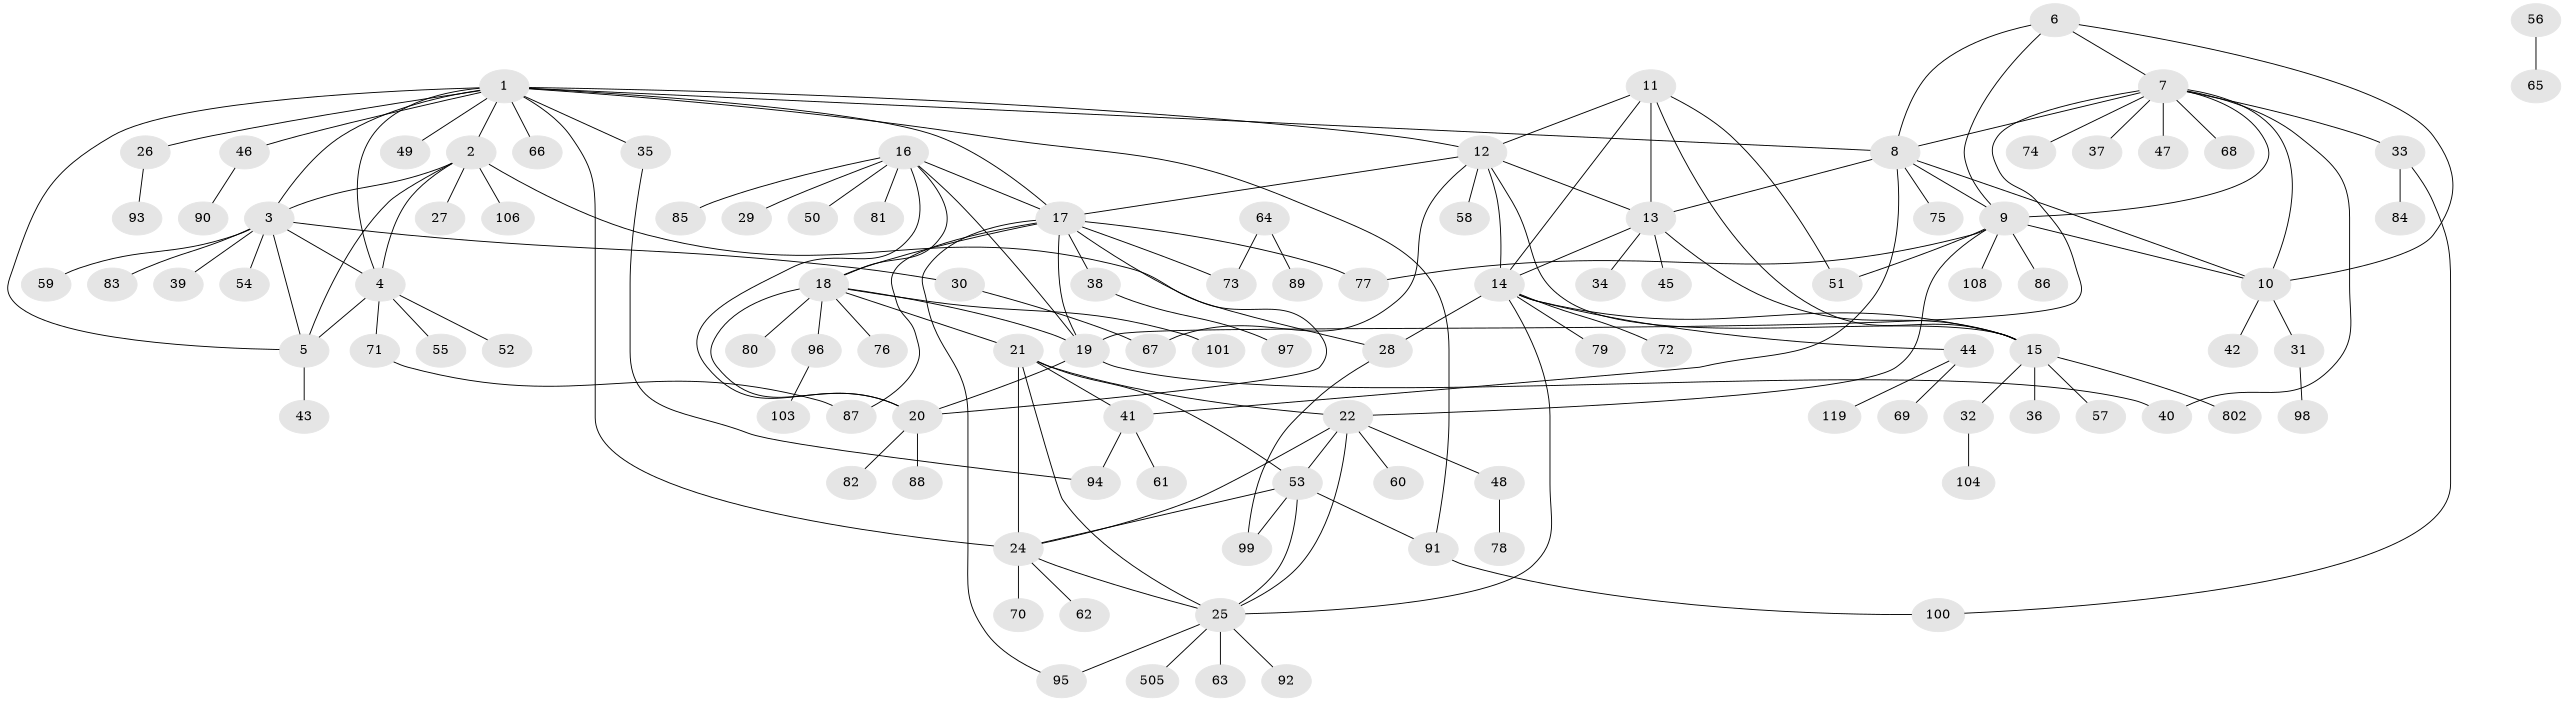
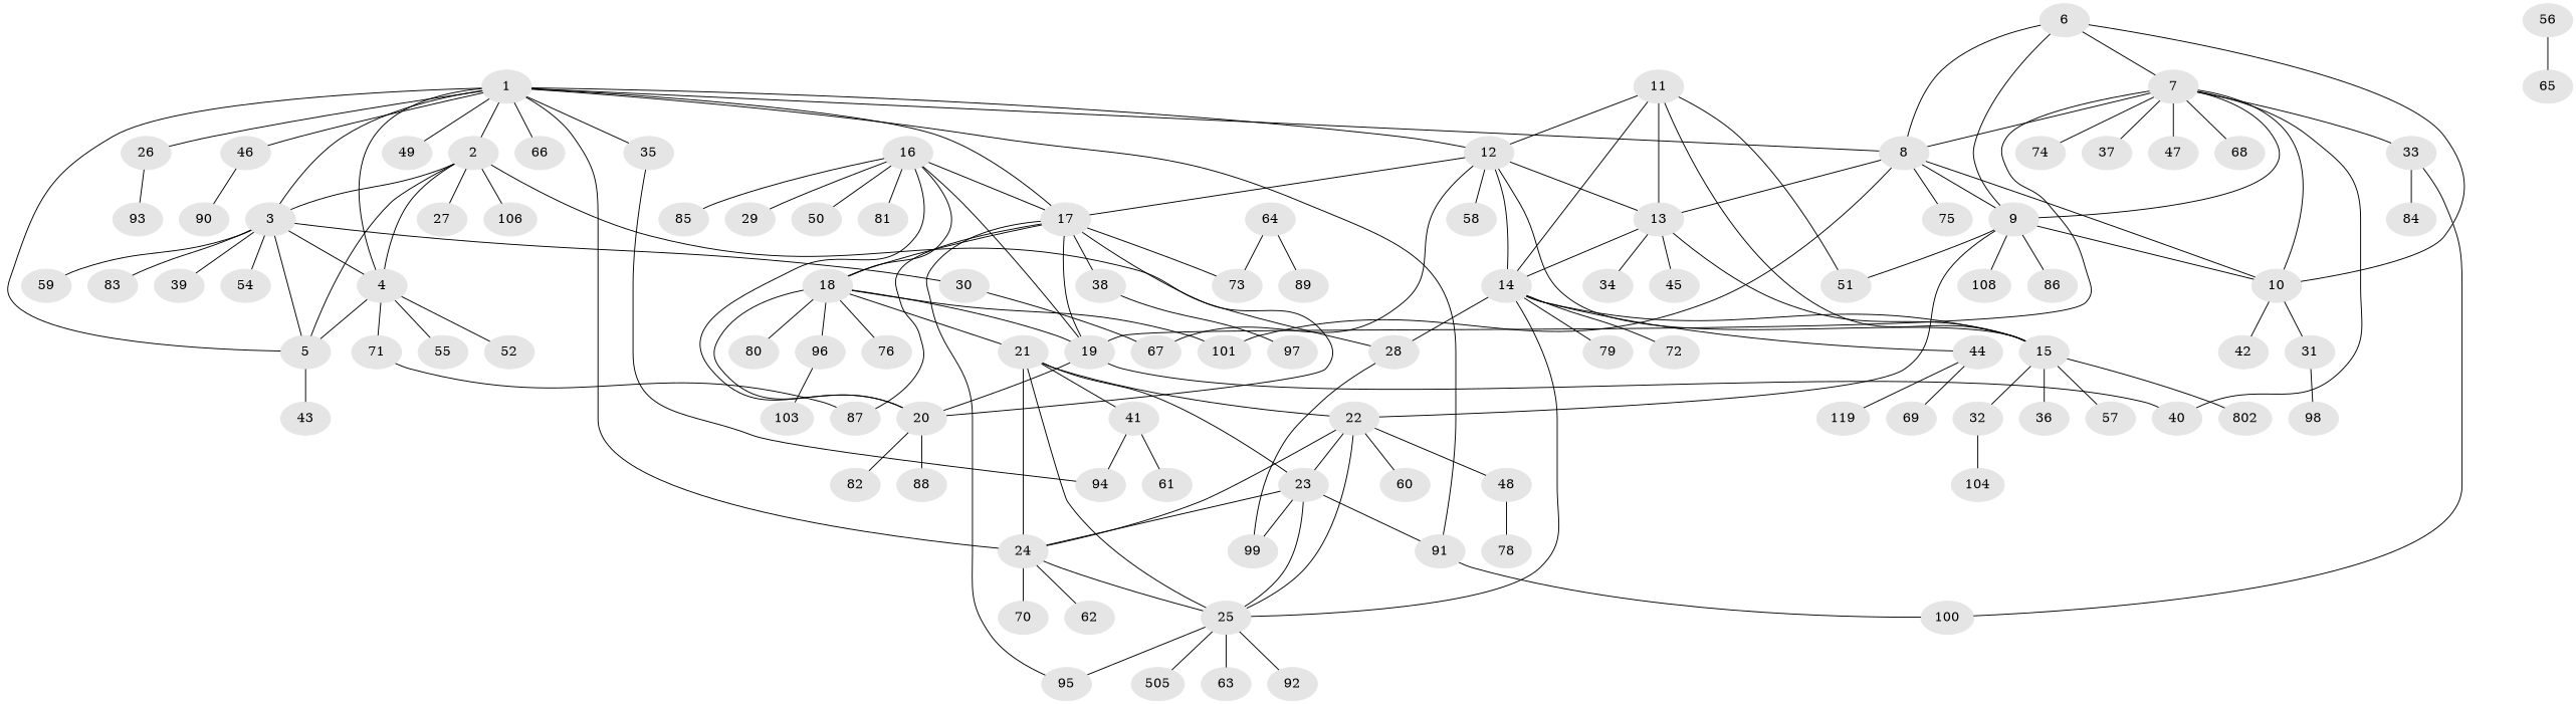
  graph {
    node [color=gray90 style=filled]
    1
    2
    3
    4
    5
    8
    12
    17
    24
    26
    35
    46
    49
    66
    91
    28
    27
    106
    30
    39
    54
    59
    83
    52
    55
    71
    43
    9
    10
    13
    41
    75
    14
    15
    58
    67
    19
-   77
    18
    20
    38
    73
    87
    95
    25
    62
    70
    93
    99
    94
    90
    100
    6
    7
    33
    37
    40
    47
    68
    74
    22
    51
    86
    108
    31
    42
    84
    34
    45
    61
-   23 [label=53]
+   23
    48
    60
    98
    11
    44
    72
    79
    32
    36
    57
    n82 [label=802]
    63
    92
    n85 [label=505]
    69
    n87 [label=119]
    104
    16
    29
    50
    81
    85
    21
    76
    80
    96
    101
    82
    88
    97
    103
    78
    56
    65
    64
    89
    1 -- 2
    1 -- 3
    1 -- 4
    1 -- 5
    1 -- 8
    1 -- 12
    1 -- 17
    1 -- 24
    1 -- 26
    1 -- 35
    1 -- 46
    1 -- 49
    1 -- 66
    1 -- 91
    2 -- 3
    2 -- 4
    2 -- 5
    2 -- 28
    2 -- 27
    2 -- 106
    3 -- 4
    3 -- 5
    3 -- 30
    3 -- 39
    3 -- 54
    3 -- 59
    3 -- 83
    4 -- 5
    4 -- 52
    4 -- 55
    4 -- 71
    5 -- 43
    8 -- 9
    8 -- 10
    8 -- 13
-   8 -- 41
+   8 -- 101
    8 -- 75
    12 -- 17
    12 -- 13
    12 -- 14
    12 -- 15
    12 -- 58
    12 -- 67
    17 -- 19
-   17 -- 77
    17 -- 18
    17 -- 20
    17 -- 38
    17 -- 73
    17 -- 87
    17 -- 95
    24 -- 25
    24 -- 62
    24 -- 70
    26 -- 93
    35 -- 94
    46 -- 90
    91 -- 100
    28 -- 99
    30 -- 67
    71 -- 87
    9 -- 10
-   9 -- 77
    9 -- 22
    9 -- 51
    9 -- 86
    9 -- 108
    10 -- 31
    10 -- 42
    13 -- 14
    13 -- 15
    13 -- 34
    13 -- 45
    41 -- 94
    41 -- 61
    14 -- 28
    14 -- 15
    14 -- 25
    14 -- 44
    14 -- 72
    14 -- 79
    15 -- 32
    15 -- 36
    15 -- 57
    15 -- n82
    19 -- 20
    19 -- 40
    18 -- 19
    18 -- 20
    18 -- 21
    18 -- 76
    18 -- 80
    18 -- 96
    18 -- 101
    20 -- 82
    20 -- 88
    38 -- 97
    25 -- 95
    25 -- 63
    25 -- 92
    25 -- n85
    6 -- 8
    6 -- 9
    6 -- 10
    6 -- 7
    7 -- 8
    7 -- 9
    7 -- 10
    7 -- 19
    7 -- 33
    7 -- 37
    7 -- 40
    7 -- 47
    7 -- 68
    7 -- 74
    33 -- 100
    33 -- 84
    22 -- 24
    22 -- 25
    22 -- 23
    22 -- 48
    22 -- 60
    31 -- 98
    23 -- 24
    23 -- 91
    23 -- 25
    23 -- 99
    48 -- 78
    11 -- 12
    11 -- 13
    11 -- 14
    11 -- 15
    11 -- 51
    44 -- 69
    44 -- n87
    32 -- 104
    16 -- 17
    16 -- 19
    16 -- 18
    16 -- 20
    16 -- 29
    16 -- 50
    16 -- 81
    16 -- 85
    21 -- 24
    21 -- 41
    21 -- 25
    21 -- 22
    21 -- 23
    96 -- 103
    56 -- 65
    64 -- 73
    64 -- 89
  }
